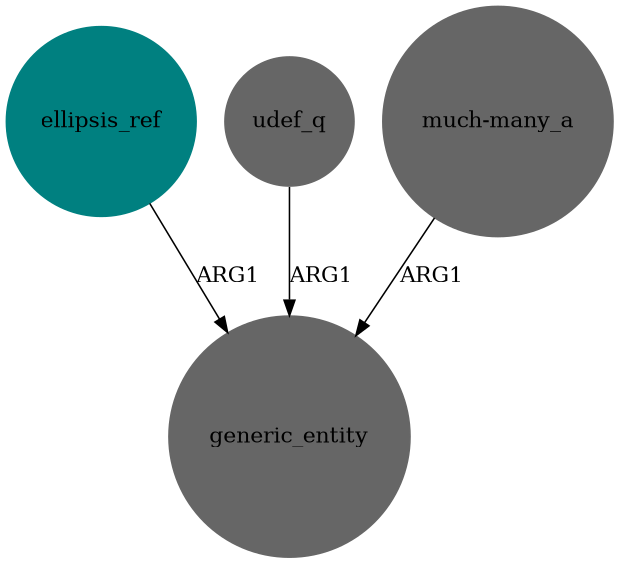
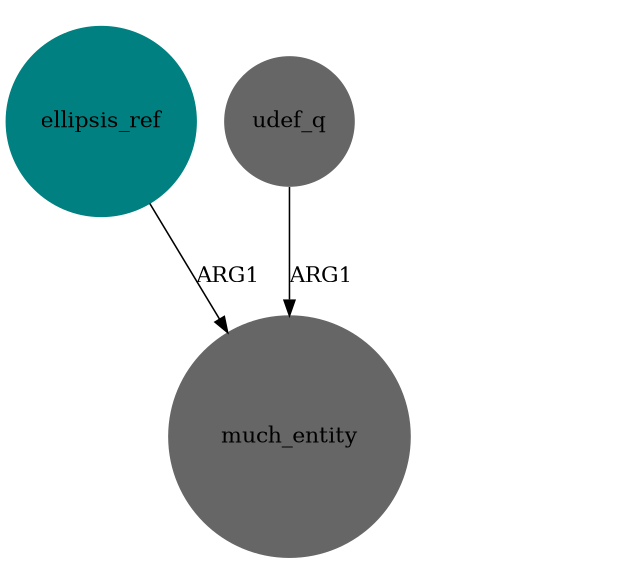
  digraph {
    node [color=gray40 shape=circle style=filled]
    ellipsis_ref [color=teal]
-   generic_entity
+   generic_entity [label=much_entity]
    udef_q
-   "much-many_a"
    ellipsis_ref -> generic_entity [label=ARG1]
    udef_q -> generic_entity [label=ARG1]
-   "much-many_a" -> generic_entity [label=ARG1]
  }
